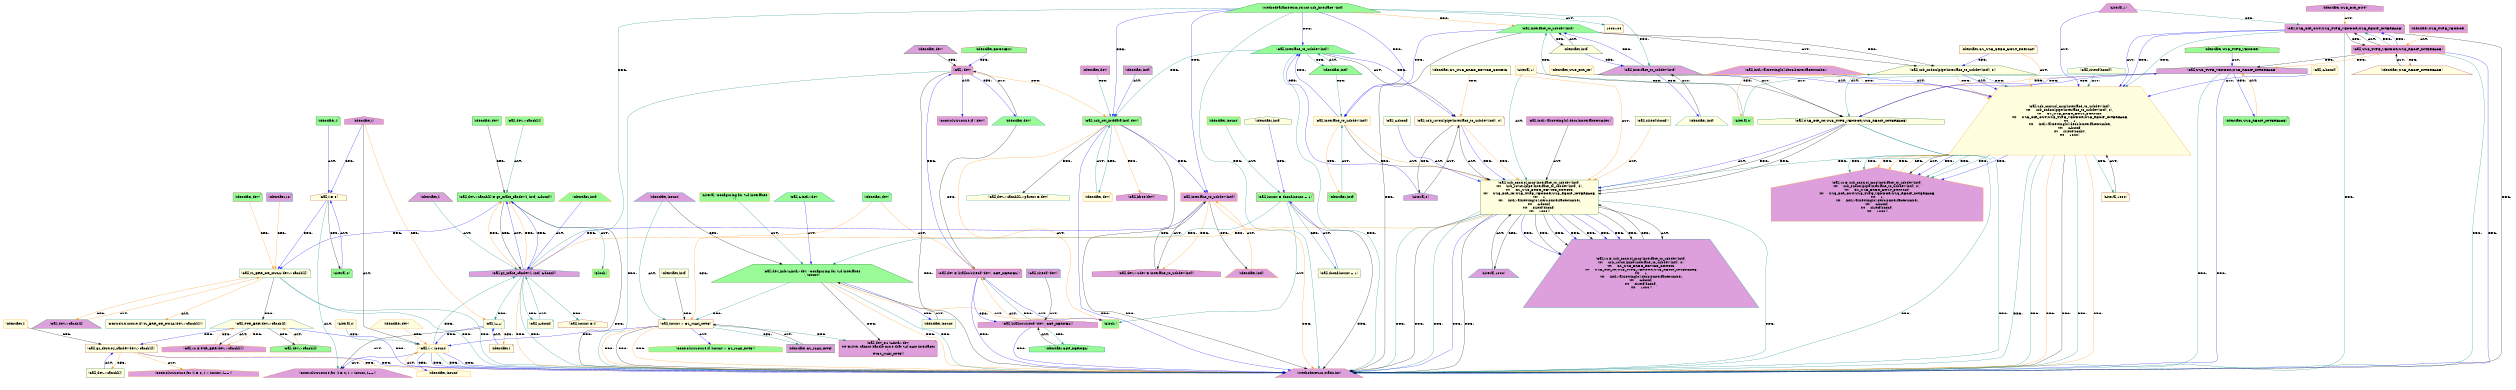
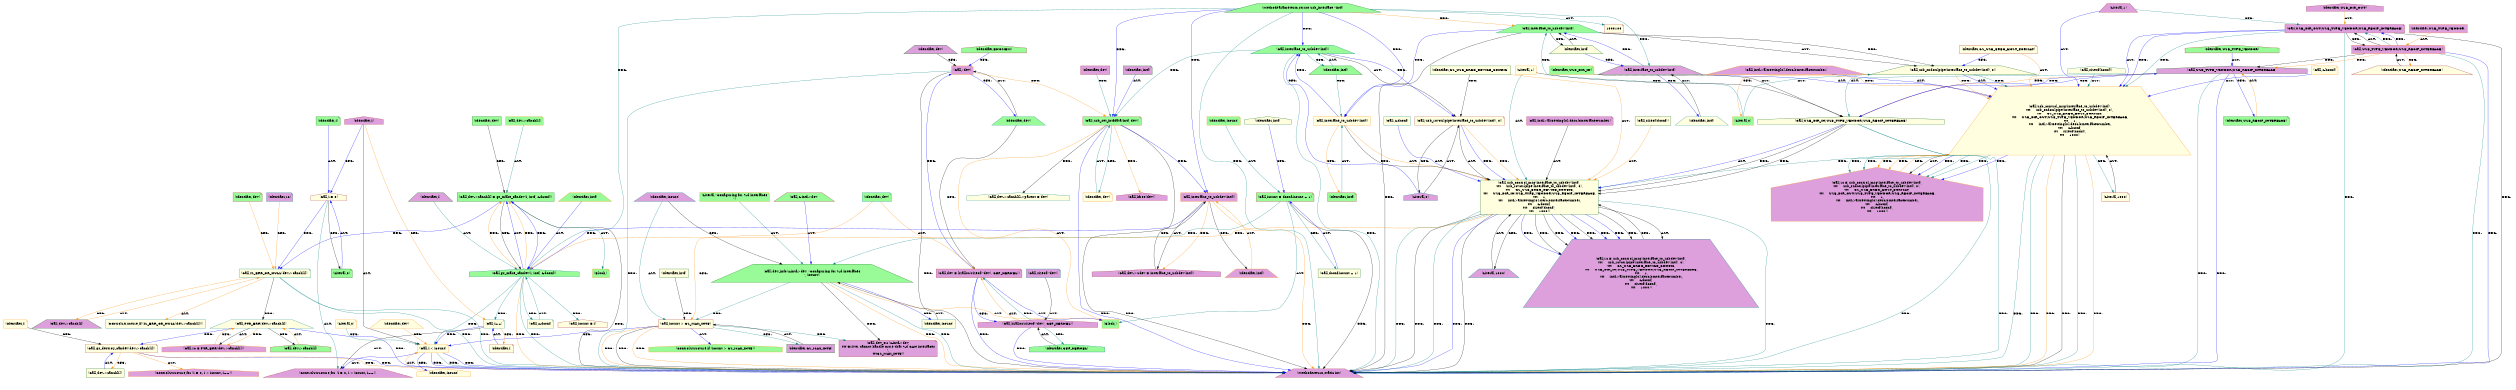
  digraph {
    node [color=brown fillcolor=lightyellow shape=note style=filled]
    edge [color=blue]
    n1 [label="(Call,gs_destroy_candev(dev->canch[i]))"]
    n2 [color=darkorange fillcolor=plum label="(ControlStructure,for (i = 0; i < icount; i++))" shape=house]
    n3 [fillcolor=plum label="(MethodReturn,static int)" shape=trapezium]
    n4 [color=darkgreen label="(Call,dev->canch[i])" shape=box]
    n5 [color=teal label="(Call,PTR_ERR(dev->canch[i]))" shape=trapezium]
    n6 [color=darkorange fillcolor=plum label="(Call,rc = PTR_ERR(dev->canch[i]))" shape=house]
    n7 [fillcolor=palegreen label="(Call,dev->canch[i])" shape=house]
    n8 [color=teal label="(Call,IS_ERR_OR_NULL(dev->canch[i]))"]
    n9 [color=darkgreen fillcolor=plum label="(Call,dev->canch[i])" shape=trapezium]
    n10 [color=teal label="(ControlStructure,if (IS_ERR_OR_NULL(dev->canch[i])))" shape=box]
    n11 [color=darkgreen fillcolor=palegreen label="(Call,dev->canch[i] = gs_make_candev(i, intf, &dconf))" shape=box]
-   n12 [color=teal fillcolor=plum label="(Call,gs_make_candev(i, intf, &dconf))" shape=house]
+   n12 [color=teal fillcolor=palegreen label="(Call,gs_make_candev(i, intf, &dconf))" shape=house]
    n13 [color=darkorange fillcolor=palegreen label="(Block,)"]
    n14 [color=teal label="(Call,i++)"]
    n15 [label="(Call,icount = i)" shape=house]
    n16 [color=teal label="(Call,&dconf)"]
    n17 [color=darkorange label="(Call,i < icount)"]
    n18 [fillcolor=plum label="(ControlStructure,for (i = 0; i < icount; i++))" shape=trapezium]
    n19 [label="(Identifier,i)"]
    n20 [color=darkorange label="(Identifier,icount)" shape=house]
    n21 [label="(Call,i = 0)" shape=house]
    n22 [color=darkgreen fillcolor=palegreen label="(Literal,0)"]
    n23 [label="(Call,icount > GS_MAX_INTF)" shape=box]
    n24 [fillcolor=plum label="(Call,dev_err(&intf->dev,\n \t\t\t\"Driver cannot handle more that %d CAN interfaces\n\",\n \t\t\tGS_MAX_INTF))"]
    n25 [color=darkorange fillcolor=palegreen label="(ControlStructure,if (icount > GS_MAX_INTF))" shape=house]
    n26 [color=darkgreen fillcolor=plum label="(Identifier,GS_MAX_INTF)" shape=box]
    n27 [color=darkgreen fillcolor=palegreen label="(Call,dev_info(&intf->dev, \"Configuring for %d interfaces\n\", icount))" shape=trapezium]
    n28 [color=darkorange fillcolor=palegreen label="(Block,)" shape=box]
    n29 [color=teal label="(Identifier,icount)" shape=box]
    n30 [fillcolor=palegreen label="(Call,icount = dconf.icount + 1)"]
    n31 [color=darkgreen label="(Call,dconf.icount + 1)" shape=box]
    n32 [color=darkorange fillcolor=plum label="(Call,interface_to_usbdev(intf))"]
    n33 [color=darkorange fillcolor=plum label="(Identifier,intf)" shape=trapezium]
    n34 [fillcolor=plum label="(Call,dev->udev = interface_to_usbdev(intf))" shape=house]
    n35 [fillcolor=palegreen label="(Call,usb_set_intfdata(intf, dev))"]
    n36 [color=teal label="(Call,dev->canch[i]->parent = dev)" shape=house]
    n37 [color=darkorange label="(Identifier,dev)"]
    n38 [fillcolor=plum label="(Call,kfree(dev))" shape=house]
    n39 [color=teal fillcolor=palegreen label="(Call,interface_to_usbdev(intf))" shape=trapezium]
    n40 [label="(Call,usb_rcvctrlpipe(interface_to_usbdev(intf), 0))"]
    n41 [color=darkgreen fillcolor=palegreen label="(Identifier,intf)" shape=trapezium]
    n42 [color=darkgreen label="(Call,usb_control_msg(interface_to_usbdev(intf),\n \t\t\t     usb_rcvctrlpipe(interface_to_usbdev(intf), 0),\n \t\t\t     GS_USB_BREQ_DEVICE_CONFIG,\n \t\t\t     USB_DIR_IN|USB_TYPE_VENDOR|USB_RECIP_INTERFACE,\n \t\t\t     1,\n \t\t\t     intf->altsetting[0].desc.bInterfaceNumber,\n\t\t\t     &dconf,\n\t\t\t     sizeof(dconf),\n \t\t\t     1000))" shape=box]
    n43 [color=teal fillcolor=plum label="(Literal,0)" shape=house]
    n44 [color=darkorange label="(Call,interface_to_usbdev(intf))" shape=box]
    n45 [fillcolor=palegreen label="(Identifier,intf)"]
    n46 [color=teal fillcolor=plum label="(Literal,1000)" shape=trapezium]
    n47 [color=teal fillcolor=plum label="(Call,rc = usb_control_msg(interface_to_usbdev(intf),\n \t\t\t     usb_rcvctrlpipe(interface_to_usbdev(intf), 0),\n \t\t\t     GS_USB_BREQ_DEVICE_CONFIG,\n \t\t\t     USB_DIR_IN|USB_TYPE_VENDOR|USB_RECIP_INTERFACE,\n \t\t\t     1,\n \t\t\t     intf->altsetting[0].desc.bInterfaceNumber,\n\t\t\t     &dconf,\n\t\t\t     sizeof(dconf),\n \t\t\t     1000))" shape=trapezium]
    n48 [color=teal fillcolor=palegreen label="(Call,interface_to_usbdev(intf))" shape=trapezium]
    n49 [color=darkgreen label="(Call,usb_sndctrlpipe(interface_to_usbdev(intf), 0))" shape=trapezium]
    n50 [color=darkgreen label="(Identifier,intf)" shape=trapezium]
    n51 [color=darkorange label="(Call,usb_control_msg(interface_to_usbdev(intf),\n\t\t\t     usb_sndctrlpipe(interface_to_usbdev(intf), 0),\n\t\t\t     GS_USB_BREQ_HOST_FORMAT,\n \t\t\t     USB_DIR_OUT|USB_TYPE_VENDOR|USB_RECIP_INTERFACE,\n \t\t\t     1,\n \t\t\t     intf->altsetting[0].desc.bInterfaceNumber,\n\t\t\t     &hconf,\n\t\t\t     sizeof(hconf),\n \t\t\t     1000))" shape=trapezium]
    n52 [color=darkorange fillcolor=palegreen label="(Literal,0)"]
    n53 [color=darkgreen fillcolor=plum label="(Call,interface_to_usbdev(intf))" shape=trapezium]
    n54 [color=teal label="(Identifier,intf)" shape=trapezium]
    n55 [label="(Literal,1000)"]
    n56 [color=darkorange fillcolor=plum label="(Call,rc = usb_control_msg(interface_to_usbdev(intf),\n\t\t\t     usb_sndctrlpipe(interface_to_usbdev(intf), 0),\n\t\t\t     GS_USB_BREQ_HOST_FORMAT,\n \t\t\t     USB_DIR_OUT|USB_TYPE_VENDOR|USB_RECIP_INTERFACE,\n \t\t\t     1,\n \t\t\t     intf->altsetting[0].desc.bInterfaceNumber,\n\t\t\t     &hconf,\n\t\t\t     sizeof(hconf),\n \t\t\t     1000))" shape=house]
    n57 [color=darkgreen fillcolor=palegreen label="(MethodParameterIn,struct usb_interface *intf)" shape=trapezium]
    1000104
    n59 [color=darkorange fillcolor=plum label="(Call,!dev)"]
    n60 [color=teal fillcolor=palegreen label="(Identifier,dev)" shape=trapezium]
-   n61 [fillcolor=plum label="(ControlStructure,if (!dev))"]
    n62 [fillcolor=plum label="(Call,dev = kzalloc(sizeof(*dev), GFP_KERNEL))"]
    n63 [fillcolor=plum label="(Call,kzalloc(sizeof(*dev), GFP_KERNEL))" shape=house]
    n64 [color=teal fillcolor=palegreen label="(Identifier,GFP_KERNEL)" shape=house]
    n65 [color=darkgreen label="(Call,USB_DIR_IN|USB_TYPE_VENDOR|USB_RECIP_INTERFACE)" shape=house]
    n66 [color=darkgreen fillcolor=plum label="(Call,USB_TYPE_VENDOR|USB_RECIP_INTERFACE)" shape=house]
    n67 [color=darkgreen fillcolor=palegreen label="(Identifier,USB_RECIP_INTERFACE)"]
    n68 [color=darkorange fillcolor=plum label="(Call,USB_TYPE_VENDOR|USB_RECIP_INTERFACE)"]
    n69 [fillcolor=plum label="(Call,USB_DIR_OUT|USB_TYPE_VENDOR|USB_RECIP_INTERFACE)"]
    n70 [label="(Identifier,USB_RECIP_INTERFACE)" shape=trapezium]
    n71 [color=darkgreen fillcolor=plum label="(Identifier,dev)" shape=trapezium]
    n72 [color=darkorange fillcolor=plum label="(Identifier,USB_TYPE_VENDOR)" shape=box]
    n73 [color=darkgreen label="(Identifier,GS_USB_BREQ_DEVICE_CONFIG)" shape=box]
    n74 [label="(Identifier,GS_USB_BREQ_HOST_FORMAT)"]
    n75 [color=teal fillcolor=plum label="(Identifier,icount)" shape=trapezium]
-   n76 [color=teal fillcolor=palegreen label="(Call,&intf->dev)" shape=trapezium]
+   n76 [fillcolor=palegreen label="(Call,&intf->dev)" shape=trapezium]
    n77 [color=teal label="(Call,sizeof(hconf))" shape=house]
    n78 [color=teal fillcolor=palegreen label="(Identifier,dev)"]
    n79 [color=darkorange label="(Literal,1)" shape=box]
    n80 [color=darkorange label="(Identifier,i)"]
    n81 [color=darkgreen fillcolor=palegreen label="(Identifier,i)"]
    n82 [color=darkorange label="(Call,&hconf)"]
    n83 [color=darkgreen fillcolor=plum label="(Identifier,i)" shape=trapezium]
    n84 [color=teal label="(Call,&dconf)" shape=box]
    n85 [fillcolor=palegreen label="(Identifier,dev)"]
    n86 [color=darkgreen fillcolor=plum label="(Identifier,intf)"]
    n87 [color=darkgreen fillcolor=palegreen label="(Identifier,dev)" shape=box]
    n88 [fillcolor=plum label="(Identifier,USB_DIR_OUT)" shape=house]
    n89 [color=darkgreen label="(Identifier,intf)" shape=box]
    n90 [color=darkorange fillcolor=palegreen label="(Literal,\"Configuring for %d interfaces\n\")"]
    n91 [color=teal fillcolor=plum label="(Identifier,rc)"]
    n92 [color=darkorange fillcolor=palegreen label="(Identifier,icount)"]
    n93 [color=darkorange fillcolor=plum label="(Call,intf->altsetting[0].desc.bInterfaceNumber)" shape=trapezium]
    n94 [color=teal fillcolor=plum label="(Call,sizeof(*dev))"]
    n95 [fillcolor=palegreen label="(Identifier,USB_TYPE_VENDOR)" shape=house]
    n96 [fillcolor=plum label="(Identifier,i)" shape=house]
    n97 [color=darkorange fillcolor=palegreen label="(Call,dev->canch[i])"]
    n98 [fillcolor=plum label="(Call,intf->altsetting[0].desc.bInterfaceNumber)"]
    n99 [fillcolor=plum label="(Identifier,dev)" shape=box]
    n100 [color=darkorange label="(Identifier,dev)" shape=trapezium]
    n101 [color=darkorange label="(Literal,0)"]
    n102 [color=darkorange fillcolor=palegreen label="(Identifier,intf)" shape=trapezium]
    n103 [color=darkgreen label="(Identifier,intf)" shape=house]
    n104 [fillcolor=plum label="(Literal,1)" shape=trapezium]
    n105 [fillcolor=palegreen label="(Identifier,ENOMEM)" shape=house]
-   n106 [color=darkorange label="(Identifier,USB_DIR_IN)"]
+   n106 [color=darkorange fillcolor=palegreen label="(Identifier,USB_DIR_IN)"]
    n107 [color=darkgreen label="(Call,sizeof(dconf))" shape=box]
    n1 -> n2 [color=darkorange label="AST: "]
    n1 -> n3 [label="DDG: "]
    n1 -> n3 [color=darkorange label="DDG: "]
    n1 -> n4 [color=darkorange label="CFG: "]
    n4 -> n1 [label="AST: "]
    n5 -> n1 [label="DDG: "]
    n5 -> n3 [label="DDG: "]
    n5 -> n6 [color=black label="AST: "]
    n5 -> n6 [color=darkorange label="DDG: "]
    n5 -> n7 [color=black label="CFG: "]
    n6 -> n5 [color=darkorange label="CFG: "]
    n7 -> n5 [color=darkorange label="AST: "]
    n8 -> n3 [color=teal label="DDG: "]
    n8 -> n3 [color=teal label="DDG: "]
    n8 -> n5 [color=black label="DDG: "]
    n8 -> n9 [color=darkorange label="CFG: "]
    n8 -> n10 [color=darkorange label="AST: "]
    n9 -> n8 [color=darkorange label="AST: "]
    n11 -> n3 [color=black label="DDG: "]
    n11 -> n8 [label="DDG: "]
    n11 -> n12 [color=black label="CFG: "]
    n11 -> n13 [color=teal label="AST: "]
    n12 -> n3 [color=darkorange label="DDG: "]
    n12 -> n3 [color=teal label="DDG: "]
    n12 -> n11 [label="AST: "]
    n12 -> n11 [color=darkorange label="DDG: "]
    n12 -> n11 [label="DDG: "]
    n12 -> n11 [color=darkorange label="DDG: "]
    n12 -> n14 [color=teal label="DDG: "]
    n12 -> n15 [color=teal label="DDG: "]
    n12 -> n16 [color=teal label="CFG: "]
    n14 -> n17 [label="DDG: "]
    n14 -> n18 [color=black label="AST: "]
    n14 -> n19 [color=darkorange label="CFG: "]
    n16 -> n12 [color=teal label="AST: "]
    n17 -> n3 [color=teal label="DDG: "]
    n17 -> n3 [label="DDG: "]
    n17 -> n3 [label="DDG: "]
-   n17 -> n12 [color=teal label="DDG: "]
+   n12 -> n17 [color=teal label="DDG: "]
    n17 -> n18 [label="AST: "]
    n17 -> n20 [label="CFG: "]
    n19 -> n14 [label="AST: "]
    n20 -> n17 [color=darkorange label="AST: "]
    n21 -> n8 [label="DDG: "]
    n21 -> n18 [color=teal label="AST: "]
    n21 -> n22 [color=black label="CFG: "]
    n22 -> n21 [label="AST: "]
    n23 -> n3 [color=black label="DDG: "]
    n23 -> n3 [color=darkorange label="DDG: "]
    n23 -> n3 [color=darkorange label="DDG: "]
-   n23 -> n17 [label="DDG: "]
+   n23 -> n17 [label="CFG: "]
    n23 -> n24 [color=teal label="DDG: "]
    n23 -> n25 [label="AST: "]
    n23 -> n26 [color=teal label="CFG: "]
    n26 -> n23 [color=black label="AST: "]
    n27 -> n3 [color=darkorange label="DDG: "]
    n27 -> n3 [color=teal label="DDG: "]
    n27 -> n23 [color=teal label="DDG: "]
    n27 -> n24 [color=black label="DDG: "]
    n27 -> n28 [color=darkorange label="AST: "]
    n27 -> n29 [label="CFG: "]
    n29 -> n27 [color=black label="AST: "]
    n30 -> n3 [color=black label="DDG: "]
    n30 -> n27 [color=teal label="DDG: "]
    n30 -> n28 [color=teal label="AST: "]
    n30 -> n31 [color=teal label="CFG: "]
    n31 -> n30 [label="AST: "]
    n32 -> n3 [color=darkorange label="DDG: "]
    n32 -> n12 [label="DDG: "]
    n32 -> n33 [color=black label="CFG: "]
    n32 -> n34 [color=black label="AST: "]
    n32 -> n34 [color=darkorange label="DDG: "]
    n33 -> n32 [color=darkorange label="AST: "]
    n34 -> n32 [color=black label="CFG: "]
    n35 -> n3 [color=black label="DDG: "]
    n35 -> n3 [label="DDG: "]
    n35 -> n28 [color=darkorange label="AST: "]
    n35 -> n32 [label="DDG: "]
    n35 -> n36 [color=black label="DDG: "]
    n35 -> n37 [color=teal label="CFG: "]
    n35 -> n38 [color=darkorange label="DDG: "]
    n37 -> n35 [color=teal label="AST: "]
    n39 -> n3 [color=teal label="DDG: "]
    n39 -> n35 [color=teal label="DDG: "]
    n39 -> n40 [color=black label="AST: "]
    n39 -> n40 [label="DDG: "]
    n39 -> n41 [color=teal label="CFG: "]
    n40 -> n42 [color=black label="AST: "]
    n40 -> n42 [label="DDG: "]
    n40 -> n42 [color=darkorange label="DDG: "]
    n40 -> n43 [color=black label="CFG: "]
    n41 -> n39 [color=teal label="AST: "]
    n41 -> n44 [color=teal label="CFG: "]
    n42 -> n3 [color=black label="DDG: "]
    n42 -> n3 [color=teal label="DDG: "]
    n42 -> n3 [color=teal label="DDG: "]
    n42 -> n3 [color=black label="DDG: "]
    n42 -> n3 [color=teal label="DDG: "]
    n42 -> n3 [label="DDG: "]
    n42 -> n12 [color=darkorange label="DDG: "]
    n42 -> n46 [color=black label="CFG: "]
    n42 -> n47 [color=black label="AST: "]
    n42 -> n47 [label="DDG: "]
    n42 -> n47 [color=black label="DDG: "]
    n42 -> n47 [color=black label="DDG: "]
    n42 -> n47 [label="DDG: "]
    n42 -> n47 [color=black label="DDG: "]
    n42 -> n47 [label="DDG: "]
    n42 -> n47 [label="DDG: "]
    n42 -> n47 [color=black label="DDG: "]
    n43 -> n39 [label="CFG: "]
    n43 -> n40 [color=black label="AST: "]
    n44 -> n39 [label="DDG: "]
    n44 -> n42 [color=darkorange label="AST: "]
    n44 -> n42 [color=black label="DDG: "]
    n44 -> n45 [color=darkorange label="CFG: "]
    n45 -> n44 [color=teal label="AST: "]
    n46 -> n42 [color=black label="AST: "]
    n47 -> n42 [color=black label="CFG: "]
    n48 -> n3 [color=black label="DDG: "]
    n48 -> n44 [label="DDG: "]
    n48 -> n49 [color=black label="AST: "]
    n48 -> n49 [color=black label="DDG: "]
    n48 -> n50 [color=black label="CFG: "]
    n49 -> n51 [label="AST: "]
    n49 -> n51 [color=teal label="DDG: "]
    n49 -> n51 [color=darkorange label="DDG: "]
    n49 -> n52 [color=darkorange label="CFG: "]
    n50 -> n48 [color=black label="AST: "]
    n50 -> n53 [label="CFG: "]
    n51 -> n3 [color=teal label="DDG: "]
    n51 -> n3 [color=teal label="DDG: "]
    n51 -> n3 [color=darkorange label="DDG: "]
    n51 -> n3 [color=black label="DDG: "]
    n51 -> n3 [color=teal label="DDG: "]
    n51 -> n3 [color=darkorange label="DDG: "]
    n51 -> n42 [color=teal label="DDG: "]
    n51 -> n55 [color=teal label="CFG: "]
    n51 -> n56 [color=black label="AST: "]
    n51 -> n56 [label="DDG: "]
    n51 -> n56 [color=teal label="DDG: "]
    n51 -> n56 [color=teal label="DDG: "]
    n51 -> n56 [label="DDG: "]
    n51 -> n56 [color=teal label="DDG: "]
    n51 -> n56 [color=teal label="DDG: "]
    n51 -> n56 [color=darkorange label="DDG: "]
    n51 -> n56 [color=darkorange label="DDG: "]
    n52 -> n48 [color=teal label="CFG: "]
    n52 -> n49 [color=teal label="AST: "]
    n53 -> n48 [label="DDG: "]
    n53 -> n51 [label="AST: "]
    n53 -> n51 [color=darkorange label="DDG: "]
    n53 -> n54 [label="CFG: "]
    n54 -> n53 [color=black label="AST: "]
    n55 -> n51 [color=black label="AST: "]
    n56 -> n51 [color=darkorange label="CFG: "]
    n57 -> n3 [color=teal label="DDG: "]
    n57 -> n12 [color=teal label="DDG: "]
    n57 -> n32 [label="DDG: "]
    n57 -> n35 [label="DDG: "]
    n57 -> n39 [label="DDG: "]
    n57 -> n44 [label="DDG: "]
    n57 -> n48 [color=darkorange label="DDG: "]
    n57 -> n53 [color=teal label="DDG: "]
    n57 -> 1000104 [color=teal label="AST: "]
    n59 -> n3 [color=black label="DDG: "]
    n59 -> n3 [color=teal label="DDG: "]
    n59 -> n35 [color=darkorange label="DDG: "]
    n59 -> n60 [label="CFG: "]
-   n59 -> n61 [label="AST: "]
    n60 -> n59 [color=black label="AST: "]
    n60 -> n62 [color=black label="CFG: "]
    n62 -> n3 [label="DDG: "]
    n62 -> n28 [label="AST: "]
    n62 -> n59 [label="DDG: "]
    n62 -> n63 [label="CFG: "]
    n63 -> n3 [label="DDG: "]
    n63 -> n62 [color=darkorange label="AST: "]
    n63 -> n62 [color=teal label="DDG: "]
    n63 -> n64 [color=teal label="CFG: "]
    n64 -> n63 [color=black label="AST: "]
    n65 -> n3 [color=teal label="DDG: "]
    n65 -> n3 [color=teal label="DDG: "]
    n65 -> n42 [label="AST: "]
    n65 -> n42 [color=black label="DDG: "]
    n65 -> n42 [color=black label="DDG: "]
    n65 -> n66 [label="CFG: "]
    n66 -> n3 [color=teal label="DDG: "]
    n66 -> n3 [label="DDG: "]
    n66 -> n65 [color=teal label="AST: "]
    n66 -> n65 [color=darkorange label="DDG: "]
    n66 -> n65 [label="DDG: "]
    n66 -> n67 [label="CFG: "]
    n67 -> n66 [color=darkorange label="AST: "]
    n68 -> n3 [color=teal label="DDG: "]
    n68 -> n3 [label="DDG: "]
    n68 -> n66 [color=black label="DDG: "]
    n68 -> n66 [color=darkorange label="DDG: "]
    n68 -> n69 [color=black label="AST: "]
    n68 -> n69 [color=teal label="DDG: "]
    n68 -> n69 [label="DDG: "]
    n68 -> n70 [color=darkorange label="CFG: "]
    n69 -> n3 [color=teal label="DDG: "]
    n69 -> n3 [color=black label="DDG: "]
    n69 -> n51 [label="AST: "]
    n69 -> n51 [label="DDG: "]
    n69 -> n51 [color=teal label="DDG: "]
    n69 -> n68 [color=black label="CFG: "]
    n70 -> n68 [color=black label="AST: "]
    n71 -> n59 [color=black label="CFG: "]
    n72 -> n68 [color=darkorange label="AST: "]
-   n73 -> n40 [color=darkorange label="CFG: "]
+   n73 -> n40 [color=black label="CFG: "]
    n73 -> n42 [color=darkorange label="AST: "]
    n74 -> n49 [label="CFG: "]
    n74 -> n51 [color=darkorange label="AST: "]
    n75 -> n23 [color=teal label="AST: "]
    n75 -> n27 [color=black label="CFG: "]
    n76 -> n27 [label="AST: "]
    n77 -> n51 [color=teal label="AST: "]
    n78 -> n23 [color=darkorange label="CFG: "]
    n78 -> n62 [color=darkorange label="AST: "]
    n79 -> n42 [color=teal label="AST: "]
    n79 -> n65 [color=black label="CFG: "]
    n80 -> n1 [color=black label="CFG: "]
    n81 -> n21 [label="AST: "]
    n82 -> n51 [label="AST: "]
    n83 -> n12 [color=teal label="AST: "]
    n84 -> n42 [label="AST: "]
    n85 -> n8 [color=darkorange label="CFG: "]
    n86 -> n35 [label="AST: "]
    n87 -> n11 [color=black label="CFG: "]
    n88 -> n69 [color=darkorange label="AST: "]
    n89 -> n23 [color=black label="CFG: "]
    n90 -> n27 [color=teal label="AST: "]
    n91 -> n8 [color=darkorange label="CFG: "]
    n92 -> n30 [color=teal label="AST: "]
    n93 -> n51 [label="AST: "]
    n94 -> n63 [color=black label="AST: "]
    n95 -> n66 [label="AST: "]
    n96 -> n14 [color=darkorange label="CFG: "]
    n96 -> n17 [color=black label="AST: "]
    n96 -> n21 [label="CFG: "]
    n97 -> n11 [color=teal label="AST: "]
    n98 -> n42 [color=black label="AST: "]
    n99 -> n35 [color=teal label="CFG: "]
    n100 -> n17 [color=darkorange label="CFG: "]
    n101 -> n17 [color=teal label="CFG: "]
    n102 -> n12 [label="AST: "]
    n103 -> n30 [label="CFG: "]
    n104 -> n51 [label="AST: "]
    n104 -> n69 [color=teal label="CFG: "]
    n105 -> n59 [label="CFG: "]
    n106 -> n65 [color=black label="AST: "]
    n107 -> n42 [color=darkorange label="AST: "]
  }
